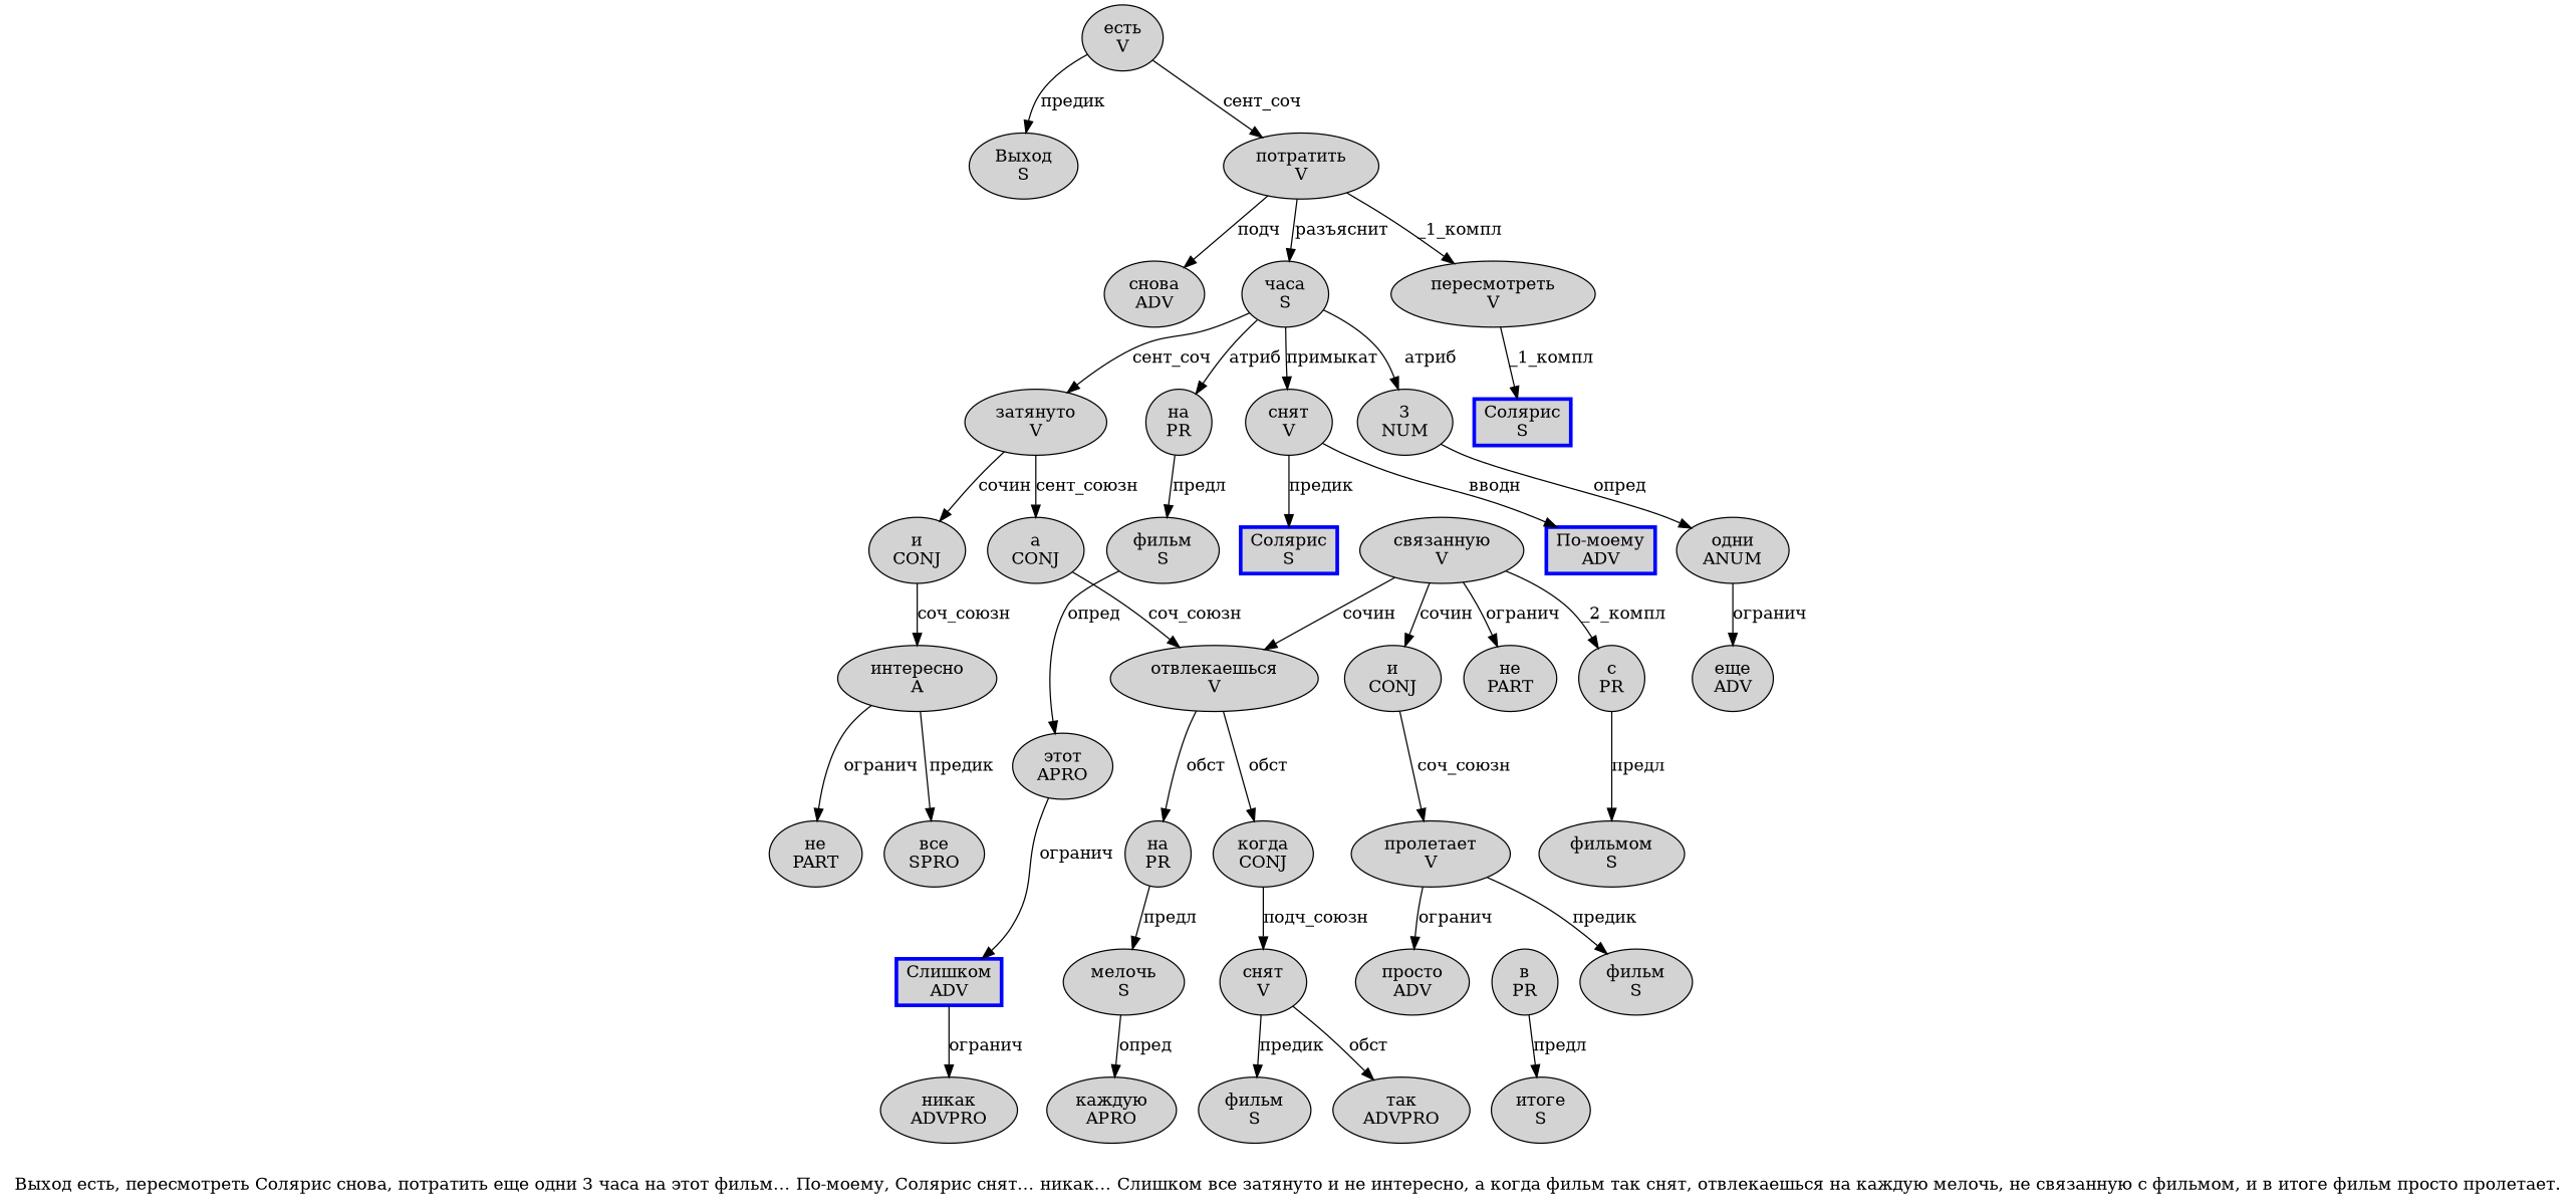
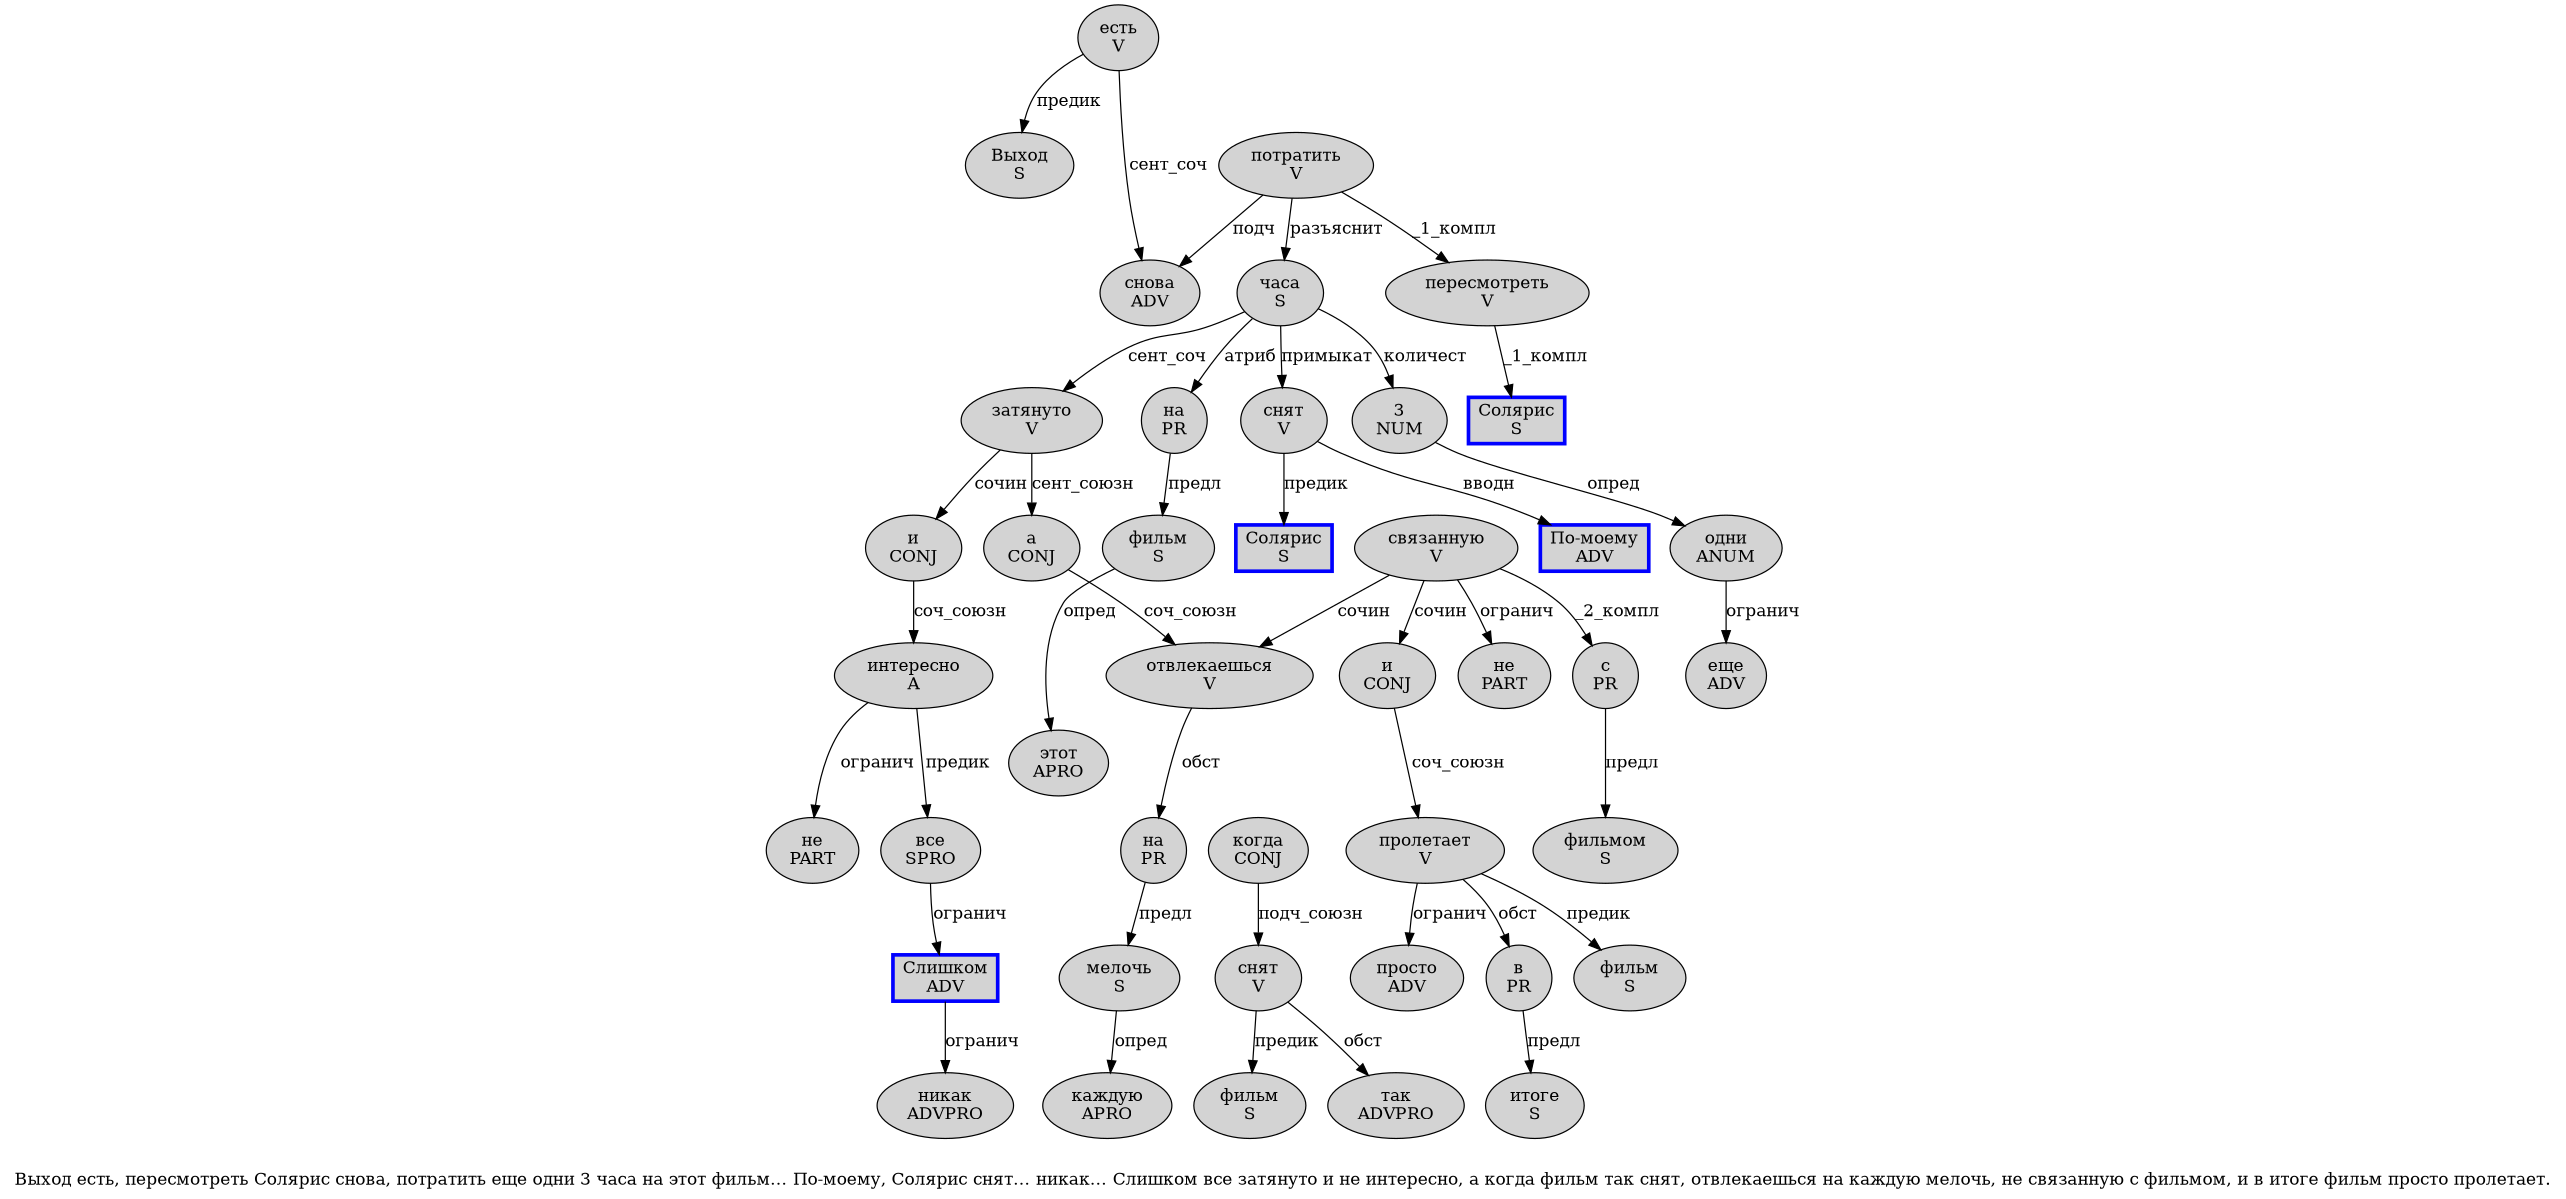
  digraph {
    label="Выход есть, пересмотреть Солярис снова, потратить еще одни 3 часа на этот фильм… По-моему, Солярис снят… никак… Слишком все затянуто и не интересно, а когда фильм так снят, отвлекаешься на каждую мелочь, не связанную с фильмом, и в итоге фильм просто пролетает."
    node [fillcolor=lightgray penwidth=1 shape=ellipse style=filled]
    n1 [label="Выход\nS"]
    n2 [label="есть\nV"]
    n3 [label="потратить\nV"]
    n4 [label="пересмотреть\nV"]
    n5 [label="снова\nADV"]
    n6 [label="часа\nS"]
    n7 [color=blue label="Солярис\nS" penwidth=3 shape=box]
    n8 [label="3\nNUM"]
    n9 [label="на\nPR"]
    n10 [label="снят\nV"]
    n11 [label="затянуто\nV"]
    n12 [label="еще\nADV"]
    n13 [label="одни\nANUM"]
    n14 [label="фильм\nS"]
    n15 [color=blue label="По-моему\nADV" penwidth=3 shape=box]
    n16 [color=blue label="Солярис\nS" penwidth=3 shape=box]
    n17 [label="и\nCONJ"]
    n18 [label="а\nCONJ"]
    n19 [label="этот\nAPRO"]
    n20 [label="никак\nADVPRO"]
    n21 [color=blue label="Слишком\nADV" penwidth=3 shape=box]
    n22 [label="все\nSPRO"]
    n23 [label="интересно\nA"]
    n24 [label="отвлекаешься\nV"]
    n25 [label="не\nPART"]
    n26 [label="когда\nCONJ"]
    n27 [label="на\nPR"]
    n28 [label="снят\nV"]
    n29 [label="фильм\nS"]
    n30 [label="так\nADVPRO"]
    n31 [label="мелочь\nS"]
    n32 [label="связанную\nV"]
    n33 [label="не\nPART"]
    n34 [label="с\nPR"]
    n35 [label="и\nCONJ"]
    n36 [label="каждую\nAPRO"]
    n37 [label="фильмом\nS"]
    n38 [label="пролетает\nV"]
    n39 [label="в\nPR"]
    n40 [label="фильм\nS"]
    n41 [label="просто\nADV"]
    n42 [label="итоге\nS"]
    n2 -> n1 [label="предик"]
-   n2 -> n3 [label="сент_соч"]
+   n2 -> n5 [label="сент_соч"]
    n3 -> n4 [label="_1_компл"]
    n3 -> n5 [label="подч"]
    n3 -> n6 [label="разъяснит"]
    n4 -> n7 [label="_1_компл"]
-   n6 -> n8 [label="атриб"]
+   n6 -> n8 [label="количест"]
    n6 -> n9 [label="атриб"]
    n6 -> n10 [label="примыкат"]
    n6 -> n11 [label="сент_соч"]
    n8 -> n13 [label="опред"]
    n9 -> n14 [label="предл"]
    n10 -> n15 [label="вводн"]
    n10 -> n16 [label="предик"]
    n11 -> n17 [label="сочин"]
    n11 -> n18 [label="сент_союзн"]
    n13 -> n12 [label="огранич"]
    n14 -> n19 [label="опред"]
    n17 -> n23 [label="соч_союзн"]
    n18 -> n24 [label="соч_союзн"]
    n21 -> n20 [label="огранич"]
-   n19 -> n21 [label="огранич"]
+   n22 -> n21 [label="огранич"]
    n23 -> n22 [label="предик"]
    n23 -> n25 [label="огранич"]
-   n24 -> n26 [label="обст"]
    n24 -> n27 [label="обст"]
    n26 -> n28 [label="подч_союзн"]
    n27 -> n31 [label="предл"]
    n28 -> n29 [label="предик"]
    n28 -> n30 [label="обст"]
    n31 -> n36 [label="опред"]
    n32 -> n24 [label="сочин"]
    n32 -> n33 [label="огранич"]
    n32 -> n34 [label="_2_компл"]
    n32 -> n35 [label="сочин"]
    n34 -> n37 [label="предл"]
    n35 -> n38 [label="соч_союзн"]
+   n38 -> n39 [label="обст"]
    n38 -> n40 [label="предик"]
    n38 -> n41 [label="огранич"]
    n39 -> n42 [label="предл"]
  }
